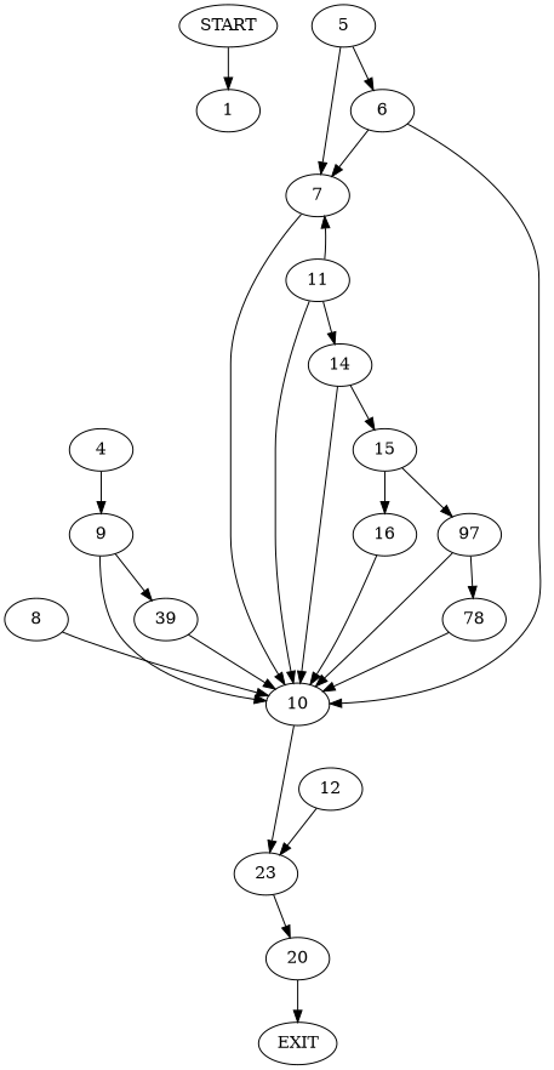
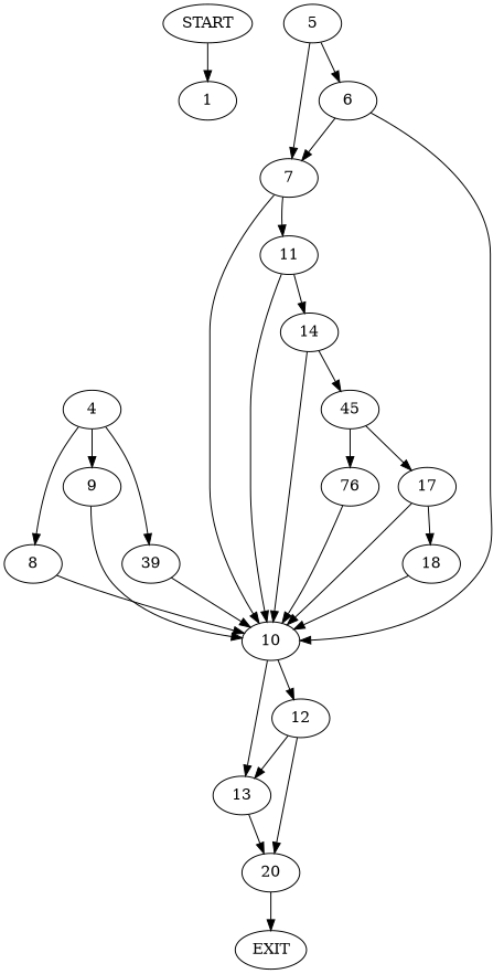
  digraph {
    n1 [label=START]
    1
    n3 [label=EXIT]
    4
    8
    9
    5
    6
    7
    10
    n11 [label=39]
    11
    12
-   13 [label=23]
+   13
    14
    20
-   15
-   16
-   17 [label=97]
-   18 [label=78]
+   15 [label=45]
+   16 [label=76]
+   17
+   18
    n1 -> 1
+   4 -> 8
    4 -> 9
    8 -> 10
    9 -> 10
-   9 -> n11
+   4 -> n11
    5 -> 6
    5 -> 7
    6 -> 7
    6 -> 10
    7 -> 10
-   11 -> 7
+   7 -> 11
+   10 -> 12
    10 -> 13
    n11 -> 10
    11 -> 10
    11 -> 14
    12 -> 13
+   12 -> 20
    13 -> 20
    14 -> 10
    14 -> 15
    20 -> n3
    15 -> 16
    15 -> 17
    16 -> 10
    17 -> 10
    17 -> 18
    18 -> 10
  }
